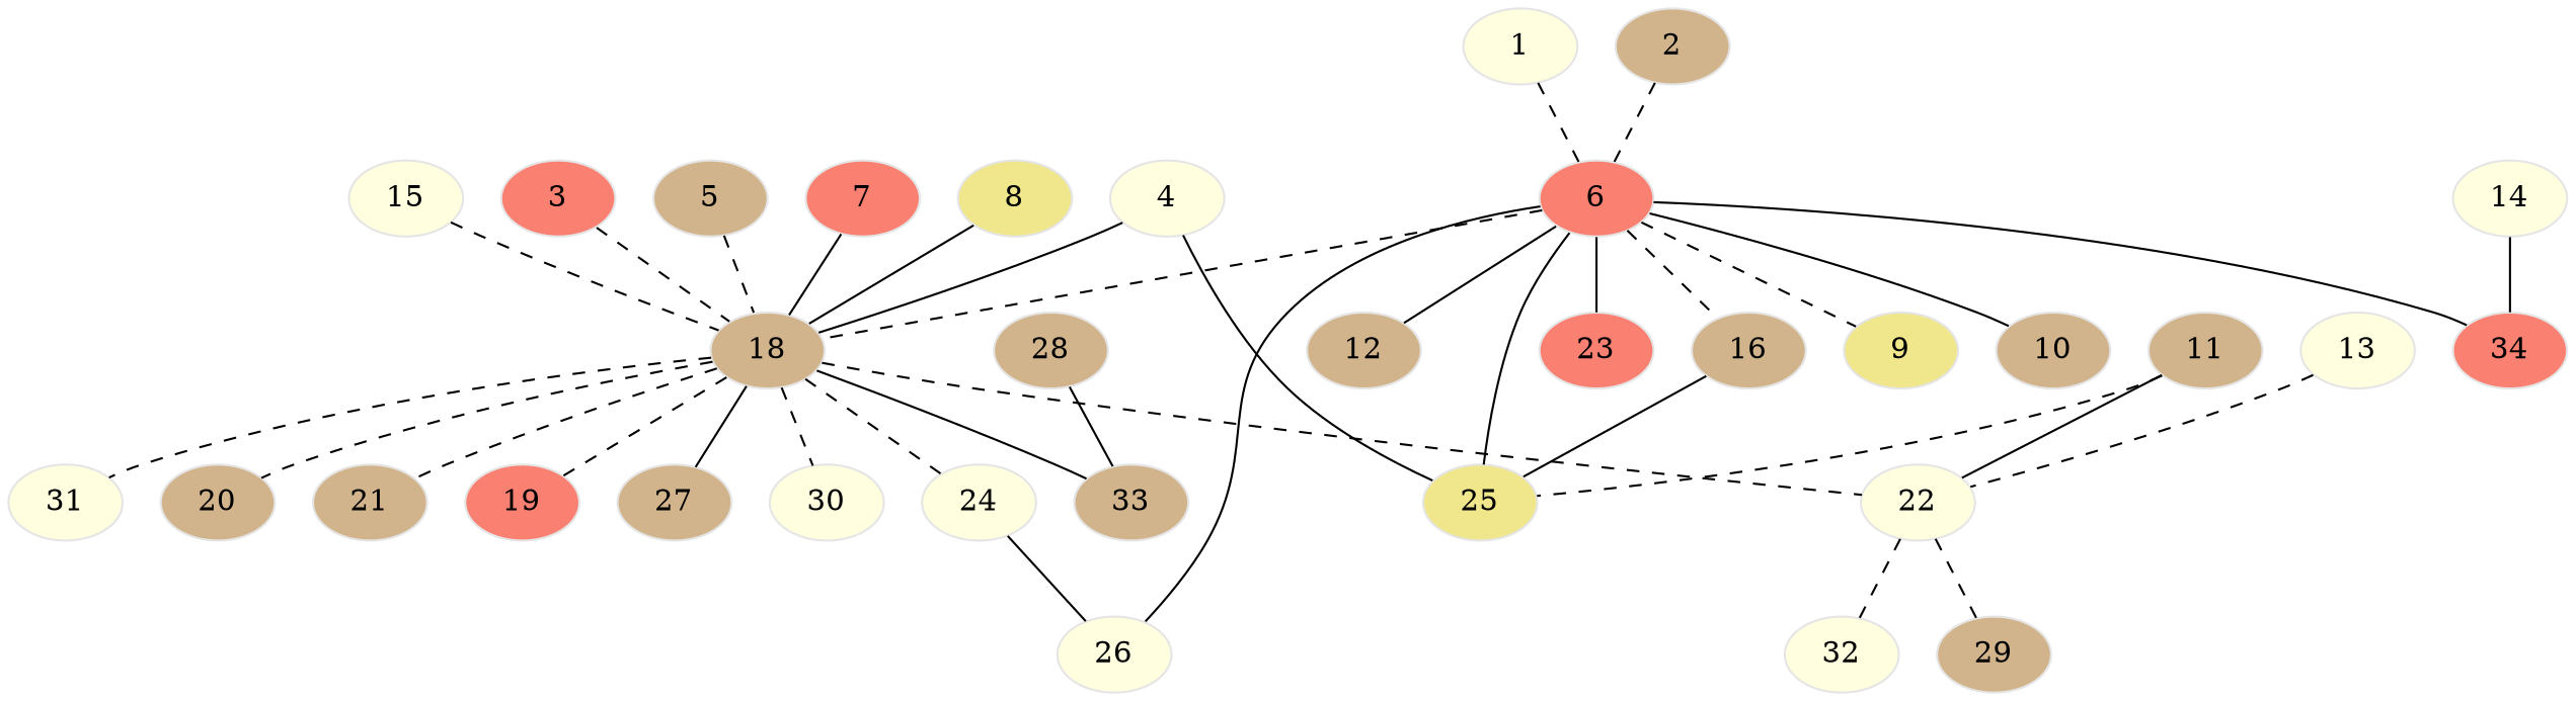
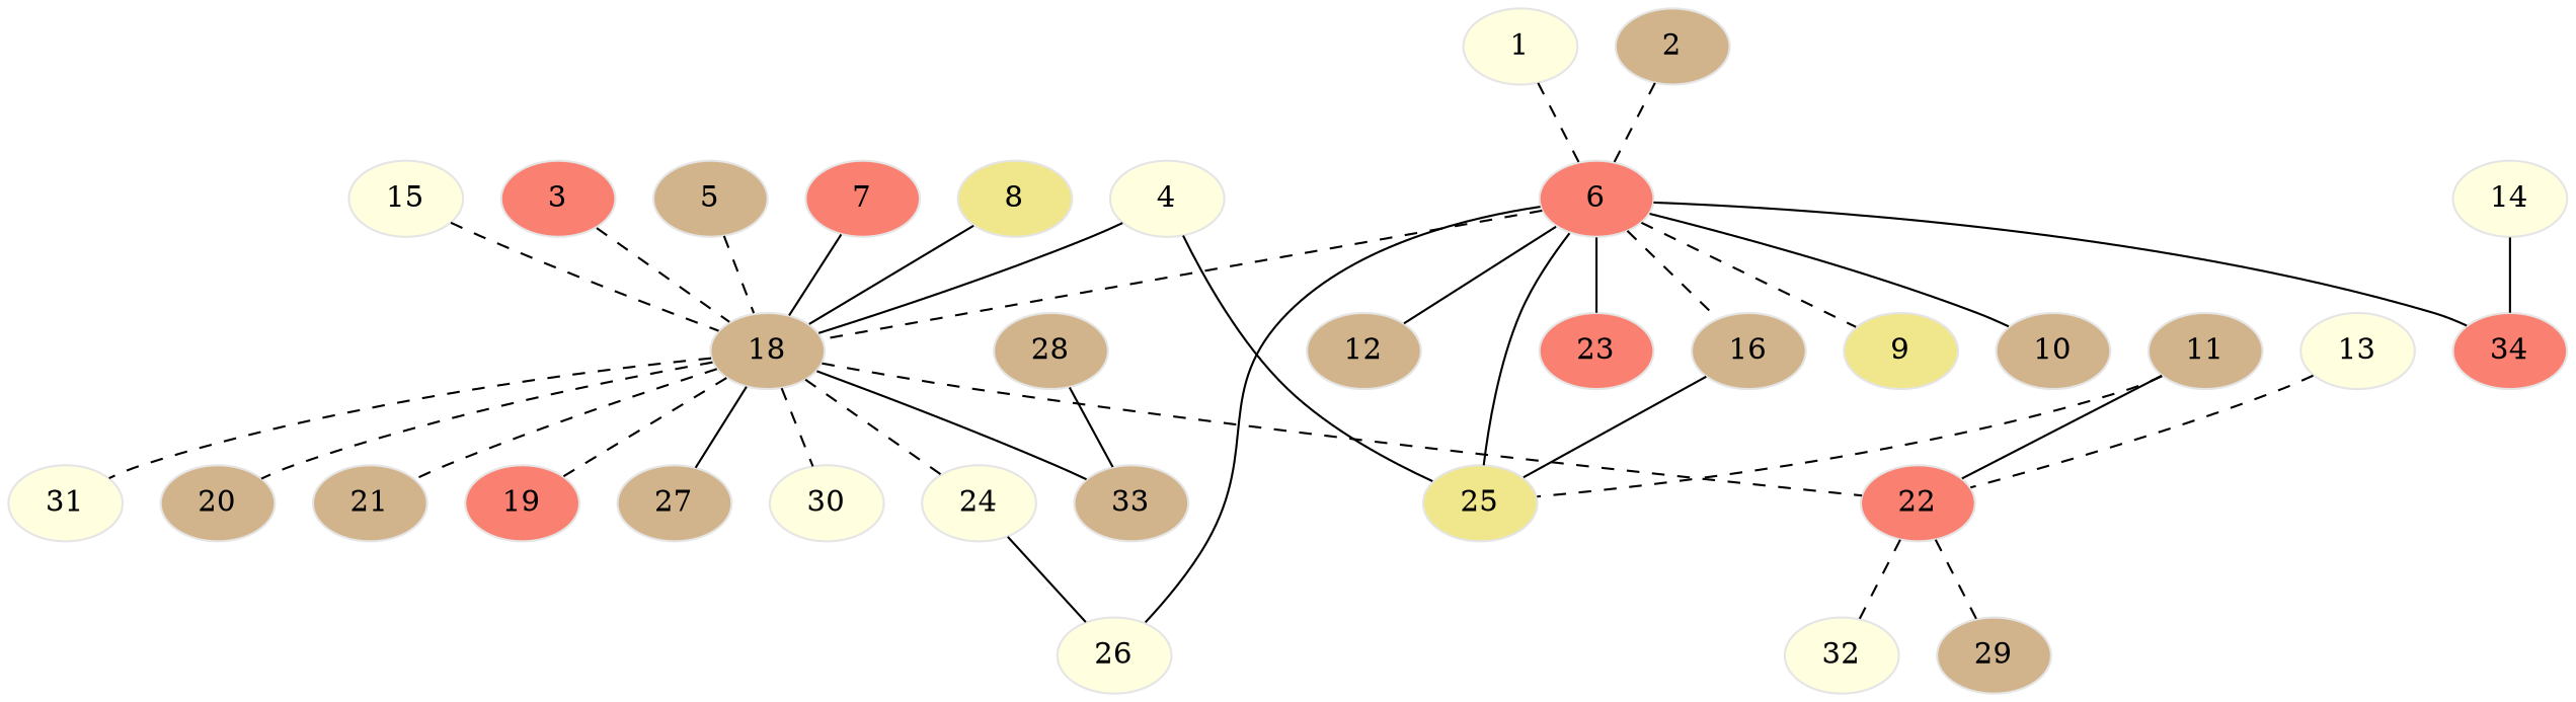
  graph {
    node [color=gray90 fillcolor=tan style=filled]
    edge [style=dashed weight=1.0]
    1 [fillcolor=lightyellow]
    6 [fillcolor=salmon]
    18
    25 [fillcolor=khaki]
    9 [fillcolor=khaki]
    10
    12
    16
    23 [fillcolor=salmon]
    26 [fillcolor=lightyellow]
    34 [fillcolor=salmon]
    2
    3 [fillcolor=salmon]
-   22 [fillcolor=lightyellow]
+   22 [fillcolor=salmon]
    19 [fillcolor=salmon]
    20
    21
    24 [fillcolor=lightyellow]
    27
    30 [fillcolor=lightyellow]
    31 [fillcolor=lightyellow]
    33
    4 [fillcolor=lightyellow]
    5
    7 [fillcolor=salmon]
    8 [fillcolor=khaki]
    11
    29
    32 [fillcolor=lightyellow]
    13 [fillcolor=lightyellow]
    14 [fillcolor=lightyellow]
    15 [fillcolor=lightyellow]
    28
    1 -- 6
    6 -- 18
    6 -- 25 [style=solid weight=2.0]
    6 -- 9
    6 -- 10 [style=solid]
    6 -- 12 [style=solid]
    6 -- 16 [weight=2.0]
    6 -- 23 [style=solid]
    6 -- 26 [style=solid]
    6 -- 34 [style=solid]
    18 -- 22 [weight=2.0]
    18 -- 19 [weight=2.0]
    18 -- 20
    18 -- 21
    18 -- 24
    18 -- 27 [style=solid]
    18 -- 30
    18 -- 31
    18 -- 33 [style=solid]
    16 -- 25 [style=solid]
    2 -- 6
    3 -- 18
    22 -- 29
    22 -- 32
    24 -- 26 [style=solid]
    4 -- 18 [style=solid]
    4 -- 25 [style=solid]
    5 -- 18
    7 -- 18 [style=solid]
    8 -- 18 [style=solid]
    11 -- 25
    11 -- 22 [style=solid]
    13 -- 22
    14 -- 34 [style=solid]
    15 -- 18
    28 -- 33 [style=solid]
  }
